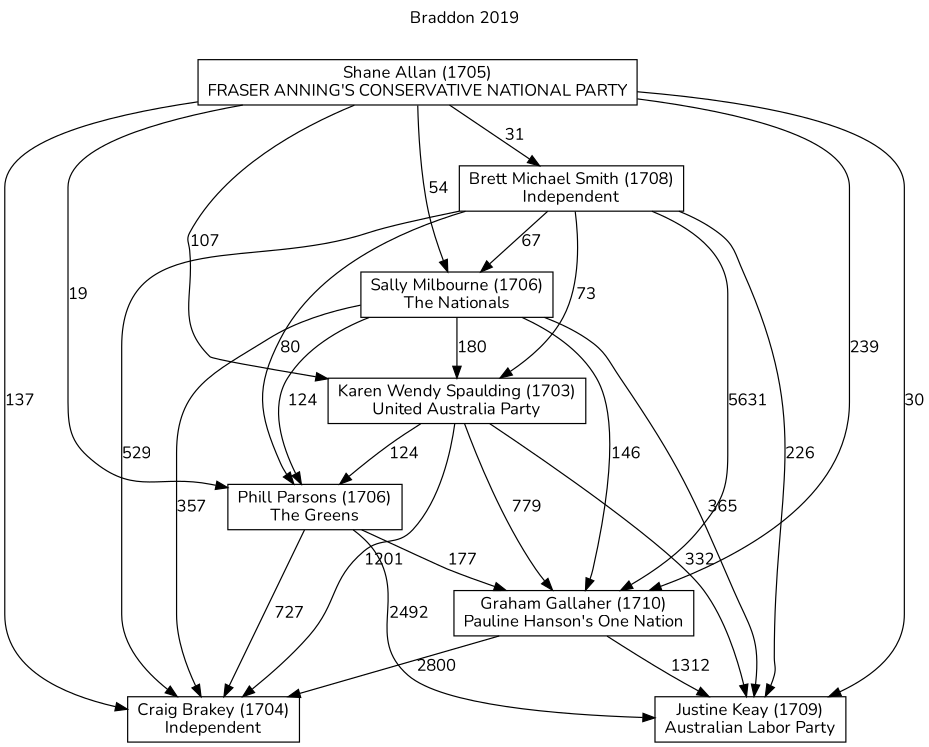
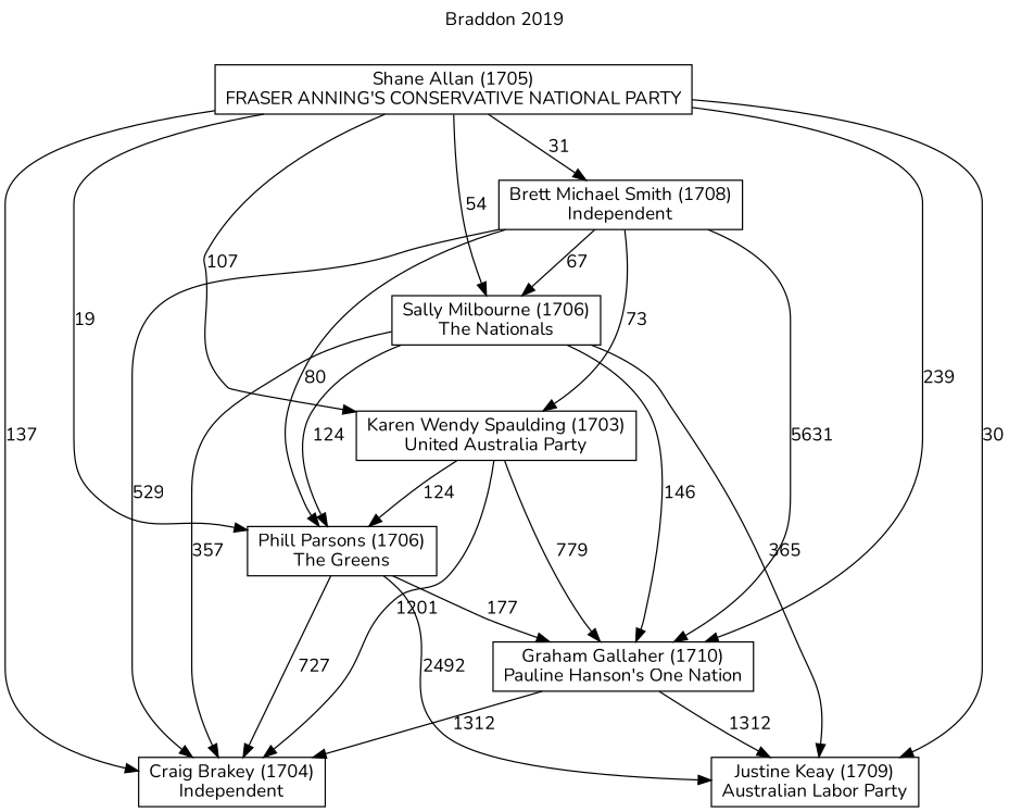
  digraph {
    fontname=Nunito
    label="Braddon 2019"
    labelloc=t
    mclimit=10
    node [fontname=Nunito shape=box]
    edge [fontname=Nunito]
    n1 [label="Brett Michael Smith (1708)\nIndependent"]
    n2 [label="Craig Brakey (1704)\nIndependent"]
    n3 [label="Graham Gallaher (1710)\nPauline Hanson's One Nation"]
    n4 [label="Justine Keay (1709)\nAustralian Labor Party"]
    n5 [label="Karen Wendy Spaulding (1703)\nUnited Australia Party"]
    n6 [label="Phill Parsons (1706)\nThe Greens"]
    n7 [label="Sally Milbourne (1706)\nThe Nationals"]
    n8 [label="Shane Allan (1705)\nFRASER ANNING'S CONSERVATIVE NATIONAL PARTY"]
    n1 -> n2 [label=529]
    n1 -> n3 [label=5631]
-   n1 -> n4 [label=226]
    n1 -> n5 [label=73]
    n1 -> n6 [label=80]
    n1 -> n7 [label=67]
-   n3 -> n2 [label=2800]
+   n3 -> n2 [label=1312]
    n3 -> n4 [label=1312]
    n5 -> n2 [label=1201]
    n5 -> n3 [label=779]
-   n5 -> n4 [label=332]
    n5 -> n6 [label=124]
    n6 -> n2 [label=727]
    n6 -> n3 [label=177]
    n6 -> n4 [label=2492]
    n7 -> n2 [label=357]
    n7 -> n3 [label=146]
    n7 -> n4 [label=365]
-   n7 -> n5 [label=180]
    n7 -> n6 [label=124]
    n8 -> n1 [label=31]
    n8 -> n2 [label=137]
    n8 -> n3 [label=239]
    n8 -> n4 [label=30]
    n8 -> n5 [label=107]
    n8 -> n6 [label=19]
    n8 -> n7 [label=54]
  }
